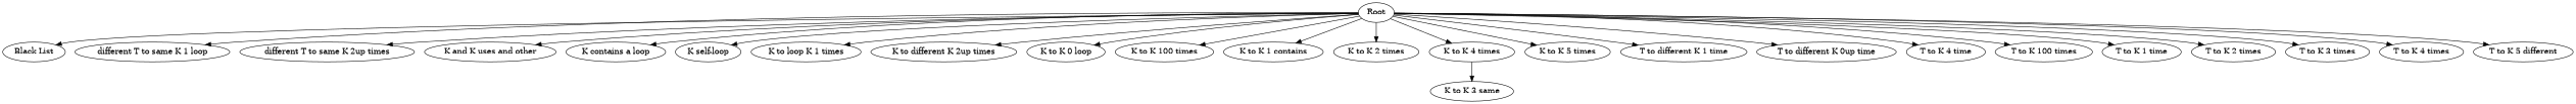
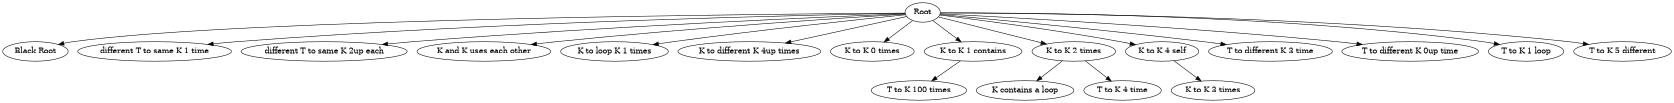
  digraph {
    Root
-   "Black List"
-   "different T to same K 1 time" [label="different T to same K 1 loop"]
-   "different T to same K 2up times"
-   "K and K uses each other" [label="K and K uses and other"]
+   "Black List" [label="Black Root"]
+   "different T to same K 1 time"
+   "different T to same K 2up times" [label="different T to same K 2up each"]
+   "K and K uses each other"
    "K contains a loop"
-   "K self-loop"
    n8 [label="K to loop K 1 times"]
-   "K to different K 2up times"
-   "K to K 0 times" [label="K to K 0 loop"]
-   "K to K 100 times"
+   "K to different K 2up times" [label="K to different K 4up times"]
+   "K to K 0 times"
    n12 [label="K to K 1 contains"]
    "K to K 2 times"
-   "K to K 4 times"
-   "K to K 5 times"
-   "T to different K 1 time"
+   "K to K 4 times" [label="K to K 4 self"]
+   "T to different K 1 time" [label="T to different K 3 time"]
    n17 [label="T to different K 0up time"]
    n18 [label="T to K 4 time"]
    "T to K 100 times"
-   "T to K 1 time"
-   "T to K 2 times"
-   "T to K 3 times"
-   "T to K 4 times"
+   "T to K 1 time" [label="T to K 1 loop"]
    n24 [label="T to K 5 different"]
-   "K to K 3 times" [label="K to K 3 same"]
+   "K to K 3 times"
    Root -> "Black List"
    Root -> "different T to same K 1 time"
    Root -> "different T to same K 2up times"
    Root -> "K and K uses each other"
-   Root -> "K contains a loop"
-   Root -> "K self-loop"
+   "K to K 2 times" -> "K contains a loop"
    Root -> n8
    Root -> "K to different K 2up times"
    Root -> "K to K 0 times"
-   Root -> "K to K 100 times"
    Root -> n12
    Root -> "K to K 2 times"
    Root -> "K to K 4 times"
-   Root -> "K to K 5 times"
    Root -> "T to different K 1 time"
    Root -> n17
-   Root -> n18
-   Root -> "T to K 100 times"
+   "K to K 2 times" -> n18
+   n12 -> "T to K 100 times"
    Root -> "T to K 1 time"
-   Root -> "T to K 2 times"
-   Root -> "T to K 3 times"
-   Root -> "T to K 4 times"
    Root -> n24
    "K to K 4 times" -> "K to K 3 times"
  }
